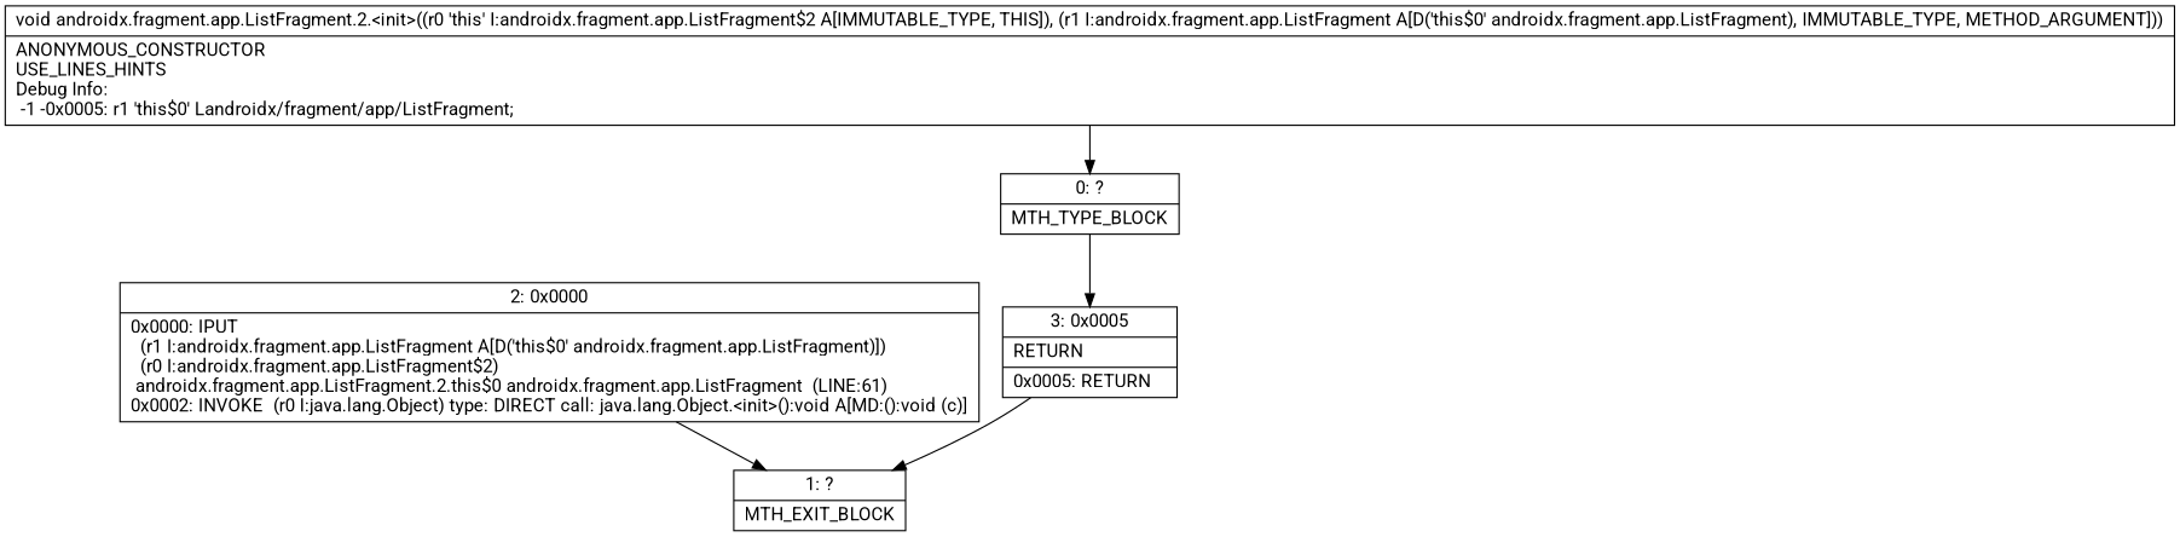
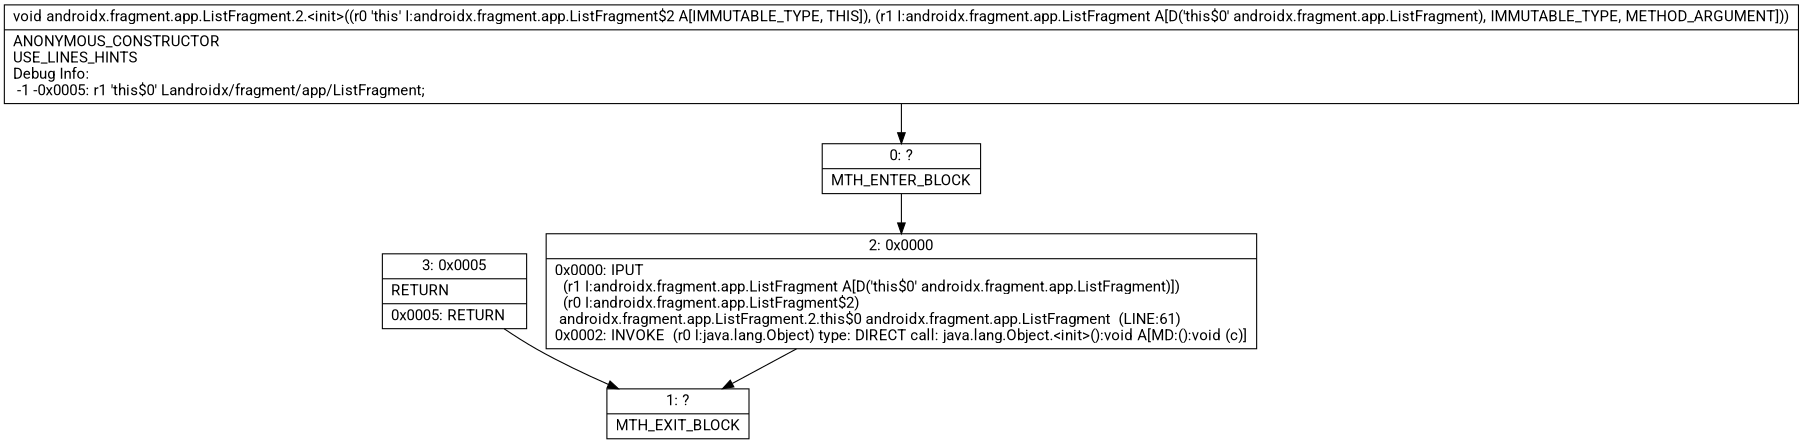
  digraph {
    fontname=Roboto
    node [fontname=Roboto shape=record]
    edge [fontname=Roboto]
-   n1 [label="{0\:\ ?|MTH_TYPE_BLOCK\l}"]
+   n1 [label="{0\:\ ?|MTH_ENTER_BLOCK\l}"]
    n2 [label="{2\:\ 0x0000|0x0000: IPUT  \l  (r1 I:androidx.fragment.app.ListFragment A[D('this$0' androidx.fragment.app.ListFragment)])\l  (r0 I:androidx.fragment.app.ListFragment$2)\l androidx.fragment.app.ListFragment.2.this$0 androidx.fragment.app.ListFragment  (LINE:61)\l0x0002: INVOKE  (r0 I:java.lang.Object) type: DIRECT call: java.lang.Object.\<init\>():void A[MD:():void (c)]\l}"]
    n3 [label="{1\:\ ?|MTH_EXIT_BLOCK\l}"]
    n4 [label="{3\:\ 0x0005|RETURN\l|0x0005: RETURN   \l}"]
    n5 [label="{void androidx.fragment.app.ListFragment.2.\<init\>((r0 'this' I:androidx.fragment.app.ListFragment$2 A[IMMUTABLE_TYPE, THIS]), (r1 I:androidx.fragment.app.ListFragment A[D('this$0' androidx.fragment.app.ListFragment), IMMUTABLE_TYPE, METHOD_ARGUMENT]))  | ANONYMOUS_CONSTRUCTOR\lUSE_LINES_HINTS\lDebug Info:\l  \-1 \-0x0005: r1 'this$0' Landroidx\/fragment\/app\/ListFragment;\l}"]
-   n1 -> n4
+   n1 -> n2
    n2 -> n3
    n4 -> n3
    n5 -> n1
  }
